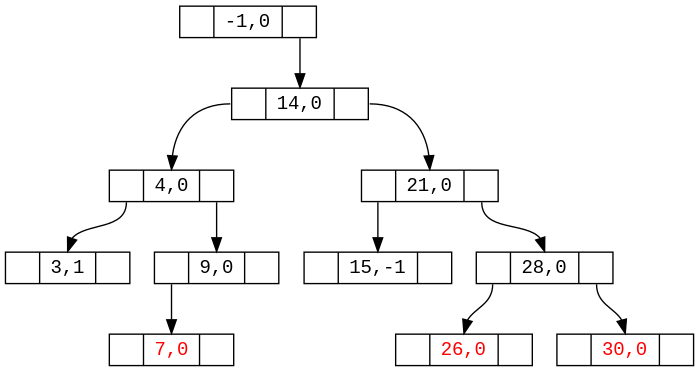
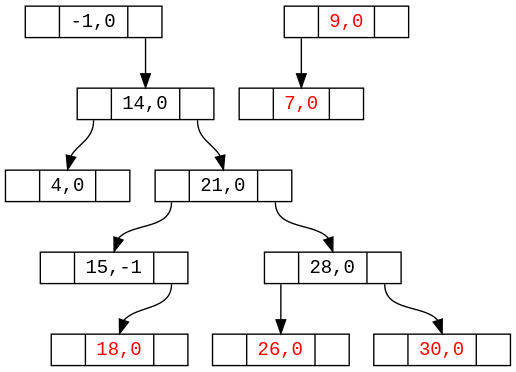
  digraph {
    fontname="Liberation Mono"
    node [color=black fontname="Liberation Mono" shape=record]
    edge [fontname="Liberation Mono" headport=D tailport=R]
    n1 [height=.1 label="<L> |<D> -1,0|<R> "]
    n2 [height=.1 label="<L> |<D> 14,0|<R> "]
    n3 [height=.1 label="<L> |<D> 4,0|<R> "]
    n4 [height=.1 label="<L> |<D> 21,0|<R> "]
-   n5 [height=.1 label="<L> |<D> 3,1|<R> "]
-   n6 [height=.1 label="<L> |<D> 9,0|<R> "]
+   n6 [height=.1 label="<L> |<D> 9,0|<R> " fontcolor=red]
    n7 [height=.1 label="<L> |<D> 15,-1|<R> "]
    n8 [height=.1 label="<L> |<D> 28,0|<R> "]
    n9 [fontcolor=red height=.1 label="<L> |<D> 7,0|<R> "]
+   n10 [fontcolor=red height=.1 label="<L> |<D> 18,0|<R> "]
    n11 [fontcolor=red height=.1 label="<L> |<D> 26,0|<R> "]
    n12 [fontcolor=red height=.1 label="<L> |<D> 30,0|<R> "]
    n1 -> n2
    n2 -> n3 [tailport=L]
    n2 -> n4
-   n3 -> n5 [tailport=L]
-   n3 -> n6
    n4 -> n7 [tailport=L]
    n4 -> n8
    n6 -> n9 [tailport=L]
+   n7 -> n10
    n8 -> n11 [tailport=L]
    n8 -> n12
  }
